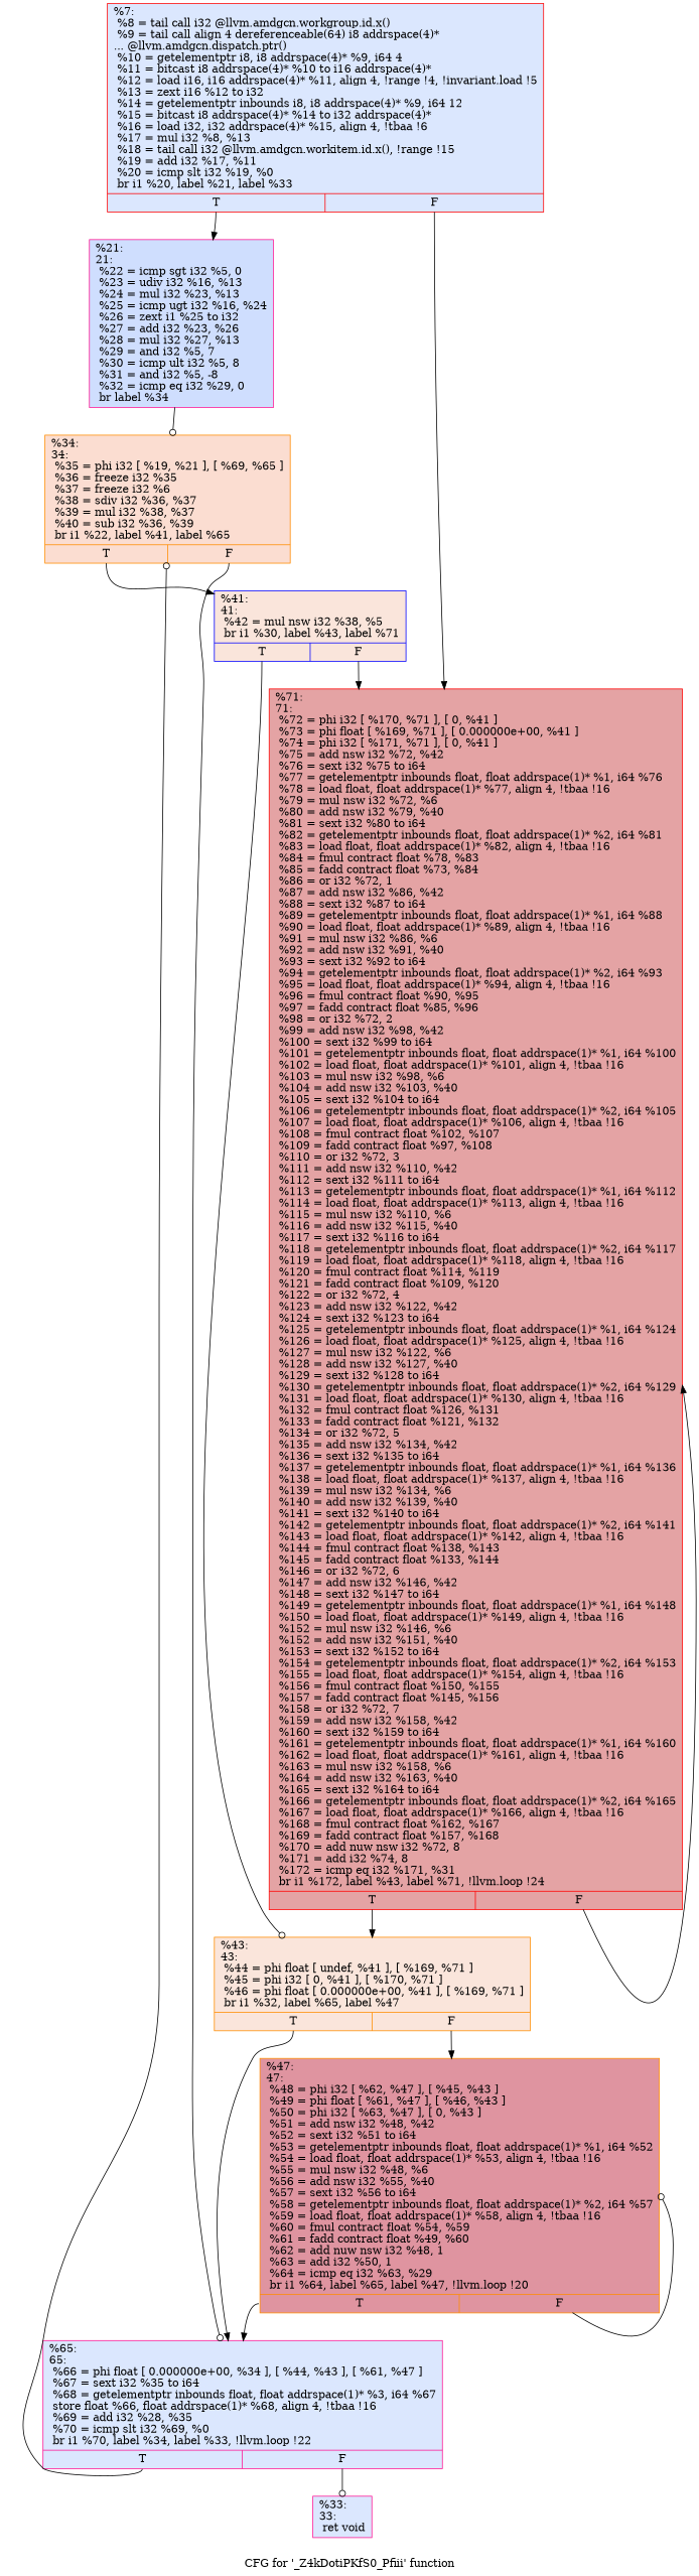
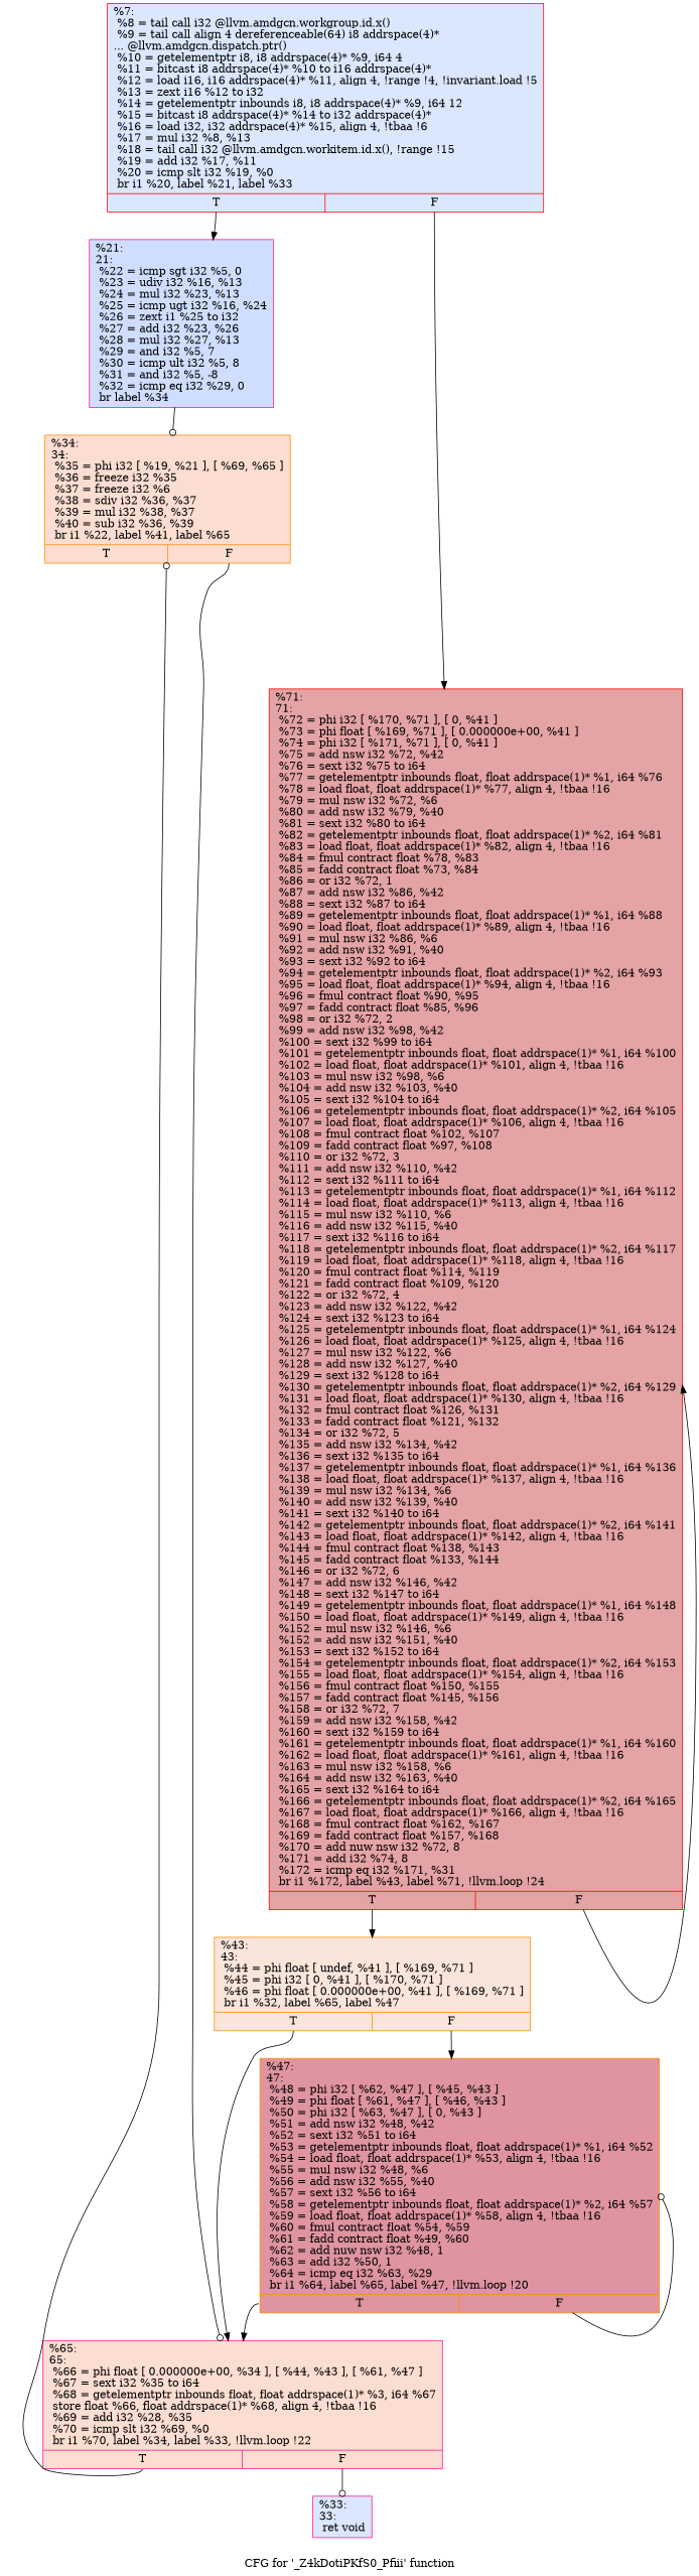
  digraph {
    label="CFG for '_Z4kDotiPKfS0_Pfiii' function"
    node [color=deeppink fillcolor="#aec9fc70" shape=record style=filled]
    edge [arrowhead=normal tailport=s0]
    n1 [color=red label="{%7:\l  %8 = tail call i32 @llvm.amdgcn.workgroup.id.x()\l  %9 = tail call align 4 dereferenceable(64) i8 addrspace(4)*\l... @llvm.amdgcn.dispatch.ptr()\l  %10 = getelementptr i8, i8 addrspace(4)* %9, i64 4\l  %11 = bitcast i8 addrspace(4)* %10 to i16 addrspace(4)*\l  %12 = load i16, i16 addrspace(4)* %11, align 4, !range !4, !invariant.load !5\l  %13 = zext i16 %12 to i32\l  %14 = getelementptr inbounds i8, i8 addrspace(4)* %9, i64 12\l  %15 = bitcast i8 addrspace(4)* %14 to i32 addrspace(4)*\l  %16 = load i32, i32 addrspace(4)* %15, align 4, !tbaa !6\l  %17 = mul i32 %8, %13\l  %18 = tail call i32 @llvm.amdgcn.workitem.id.x(), !range !15\l  %19 = add i32 %17, %11\l  %20 = icmp slt i32 %19, %0\l  br i1 %20, label %21, label %33\l|{<s0>T|<s1>F}}"]
    n2 [fillcolor="#93b5fe70" label="{%21:\l21:                                               \l  %22 = icmp sgt i32 %5, 0\l  %23 = udiv i32 %16, %13\l  %24 = mul i32 %23, %13\l  %25 = icmp ugt i32 %16, %24\l  %26 = zext i1 %25 to i32\l  %27 = add i32 %23, %26\l  %28 = mul i32 %27, %13\l  %29 = and i32 %5, 7\l  %30 = icmp ult i32 %5, 8\l  %31 = and i32 %5, -8\l  %32 = icmp eq i32 %29, 0\l  br label %34\l}"]
    n3 [color=red fillcolor="#c32e3170" label="{%71:\l71:                                               \l  %72 = phi i32 [ %170, %71 ], [ 0, %41 ]\l  %73 = phi float [ %169, %71 ], [ 0.000000e+00, %41 ]\l  %74 = phi i32 [ %171, %71 ], [ 0, %41 ]\l  %75 = add nsw i32 %72, %42\l  %76 = sext i32 %75 to i64\l  %77 = getelementptr inbounds float, float addrspace(1)* %1, i64 %76\l  %78 = load float, float addrspace(1)* %77, align 4, !tbaa !16\l  %79 = mul nsw i32 %72, %6\l  %80 = add nsw i32 %79, %40\l  %81 = sext i32 %80 to i64\l  %82 = getelementptr inbounds float, float addrspace(1)* %2, i64 %81\l  %83 = load float, float addrspace(1)* %82, align 4, !tbaa !16\l  %84 = fmul contract float %78, %83\l  %85 = fadd contract float %73, %84\l  %86 = or i32 %72, 1\l  %87 = add nsw i32 %86, %42\l  %88 = sext i32 %87 to i64\l  %89 = getelementptr inbounds float, float addrspace(1)* %1, i64 %88\l  %90 = load float, float addrspace(1)* %89, align 4, !tbaa !16\l  %91 = mul nsw i32 %86, %6\l  %92 = add nsw i32 %91, %40\l  %93 = sext i32 %92 to i64\l  %94 = getelementptr inbounds float, float addrspace(1)* %2, i64 %93\l  %95 = load float, float addrspace(1)* %94, align 4, !tbaa !16\l  %96 = fmul contract float %90, %95\l  %97 = fadd contract float %85, %96\l  %98 = or i32 %72, 2\l  %99 = add nsw i32 %98, %42\l  %100 = sext i32 %99 to i64\l  %101 = getelementptr inbounds float, float addrspace(1)* %1, i64 %100\l  %102 = load float, float addrspace(1)* %101, align 4, !tbaa !16\l  %103 = mul nsw i32 %98, %6\l  %104 = add nsw i32 %103, %40\l  %105 = sext i32 %104 to i64\l  %106 = getelementptr inbounds float, float addrspace(1)* %2, i64 %105\l  %107 = load float, float addrspace(1)* %106, align 4, !tbaa !16\l  %108 = fmul contract float %102, %107\l  %109 = fadd contract float %97, %108\l  %110 = or i32 %72, 3\l  %111 = add nsw i32 %110, %42\l  %112 = sext i32 %111 to i64\l  %113 = getelementptr inbounds float, float addrspace(1)* %1, i64 %112\l  %114 = load float, float addrspace(1)* %113, align 4, !tbaa !16\l  %115 = mul nsw i32 %110, %6\l  %116 = add nsw i32 %115, %40\l  %117 = sext i32 %116 to i64\l  %118 = getelementptr inbounds float, float addrspace(1)* %2, i64 %117\l  %119 = load float, float addrspace(1)* %118, align 4, !tbaa !16\l  %120 = fmul contract float %114, %119\l  %121 = fadd contract float %109, %120\l  %122 = or i32 %72, 4\l  %123 = add nsw i32 %122, %42\l  %124 = sext i32 %123 to i64\l  %125 = getelementptr inbounds float, float addrspace(1)* %1, i64 %124\l  %126 = load float, float addrspace(1)* %125, align 4, !tbaa !16\l  %127 = mul nsw i32 %122, %6\l  %128 = add nsw i32 %127, %40\l  %129 = sext i32 %128 to i64\l  %130 = getelementptr inbounds float, float addrspace(1)* %2, i64 %129\l  %131 = load float, float addrspace(1)* %130, align 4, !tbaa !16\l  %132 = fmul contract float %126, %131\l  %133 = fadd contract float %121, %132\l  %134 = or i32 %72, 5\l  %135 = add nsw i32 %134, %42\l  %136 = sext i32 %135 to i64\l  %137 = getelementptr inbounds float, float addrspace(1)* %1, i64 %136\l  %138 = load float, float addrspace(1)* %137, align 4, !tbaa !16\l  %139 = mul nsw i32 %134, %6\l  %140 = add nsw i32 %139, %40\l  %141 = sext i32 %140 to i64\l  %142 = getelementptr inbounds float, float addrspace(1)* %2, i64 %141\l  %143 = load float, float addrspace(1)* %142, align 4, !tbaa !16\l  %144 = fmul contract float %138, %143\l  %145 = fadd contract float %133, %144\l  %146 = or i32 %72, 6\l  %147 = add nsw i32 %146, %42\l  %148 = sext i32 %147 to i64\l  %149 = getelementptr inbounds float, float addrspace(1)* %1, i64 %148\l  %150 = load float, float addrspace(1)* %149, align 4, !tbaa !16\l  %152 = mul nsw i32 %146, %6\l  %152 = add nsw i32 %151, %40\l  %153 = sext i32 %152 to i64\l  %154 = getelementptr inbounds float, float addrspace(1)* %2, i64 %153\l  %155 = load float, float addrspace(1)* %154, align 4, !tbaa !16\l  %156 = fmul contract float %150, %155\l  %157 = fadd contract float %145, %156\l  %158 = or i32 %72, 7\l  %159 = add nsw i32 %158, %42\l  %160 = sext i32 %159 to i64\l  %161 = getelementptr inbounds float, float addrspace(1)* %1, i64 %160\l  %162 = load float, float addrspace(1)* %161, align 4, !tbaa !16\l  %163 = mul nsw i32 %158, %6\l  %164 = add nsw i32 %163, %40\l  %165 = sext i32 %164 to i64\l  %166 = getelementptr inbounds float, float addrspace(1)* %2, i64 %165\l  %167 = load float, float addrspace(1)* %166, align 4, !tbaa !16\l  %168 = fmul contract float %162, %167\l  %169 = fadd contract float %157, %168\l  %170 = add nuw nsw i32 %72, 8\l  %171 = add i32 %74, 8\l  %172 = icmp eq i32 %171, %31\l  br i1 %172, label %43, label %71, !llvm.loop !24\l|{<s0>T|<s1>F}}"]
    n4 [color=darkorange fillcolor="#f7b39670" label="{%34:\l34:                                               \l  %35 = phi i32 [ %19, %21 ], [ %69, %65 ]\l  %36 = freeze i32 %35\l  %37 = freeze i32 %6\l  %38 = sdiv i32 %36, %37\l  %39 = mul i32 %38, %37\l  %40 = sub i32 %36, %39\l  br i1 %22, label %41, label %65\l|{<s0>T|<s1>F}}"]
    n5 [label="{%33:\l33:                                               \l  ret void\l}"]
-   n6 [color=blue fillcolor="#f4c5ad70" label="{%41:\l41:                                               \l  %42 = mul nsw i32 %38, %5\l  br i1 %30, label %43, label %71\l|{<s0>T|<s1>F}}"]
-   n7 [label="{%65:\l65:                                               \l  %66 = phi float [ 0.000000e+00, %34 ], [ %44, %43 ], [ %61, %47 ]\l  %67 = sext i32 %35 to i64\l  %68 = getelementptr inbounds float, float addrspace(1)* %3, i64 %67\l  store float %66, float addrspace(1)* %68, align 4, !tbaa !16\l  %69 = add i32 %28, %35\l  %70 = icmp slt i32 %69, %0\l  br i1 %70, label %34, label %33, !llvm.loop !22\l|{<s0>T|<s1>F}}"]
+   n7 [fillcolor="#f7b39670" label="{%65:\l65:                                               \l  %66 = phi float [ 0.000000e+00, %34 ], [ %44, %43 ], [ %61, %47 ]\l  %67 = sext i32 %35 to i64\l  %68 = getelementptr inbounds float, float addrspace(1)* %3, i64 %67\l  store float %66, float addrspace(1)* %68, align 4, !tbaa !16\l  %69 = add i32 %28, %35\l  %70 = icmp slt i32 %69, %0\l  br i1 %70, label %34, label %33, !llvm.loop !22\l|{<s0>T|<s1>F}}"]
    n8 [color=darkorange fillcolor="#f4c5ad70" label="{%43:\l43:                                               \l  %44 = phi float [ undef, %41 ], [ %169, %71 ]\l  %45 = phi i32 [ 0, %41 ], [ %170, %71 ]\l  %46 = phi float [ 0.000000e+00, %41 ], [ %169, %71 ]\l  br i1 %32, label %65, label %47\l|{<s0>T|<s1>F}}"]
    n9 [color=darkorange fillcolor="#b70d2870" label="{%47:\l47:                                               \l  %48 = phi i32 [ %62, %47 ], [ %45, %43 ]\l  %49 = phi float [ %61, %47 ], [ %46, %43 ]\l  %50 = phi i32 [ %63, %47 ], [ 0, %43 ]\l  %51 = add nsw i32 %48, %42\l  %52 = sext i32 %51 to i64\l  %53 = getelementptr inbounds float, float addrspace(1)* %1, i64 %52\l  %54 = load float, float addrspace(1)* %53, align 4, !tbaa !16\l  %55 = mul nsw i32 %48, %6\l  %56 = add nsw i32 %55, %40\l  %57 = sext i32 %56 to i64\l  %58 = getelementptr inbounds float, float addrspace(1)* %2, i64 %57\l  %59 = load float, float addrspace(1)* %58, align 4, !tbaa !16\l  %60 = fmul contract float %54, %59\l  %61 = fadd contract float %49, %60\l  %62 = add nuw nsw i32 %48, 1\l  %63 = add i32 %50, 1\l  %64 = icmp eq i32 %63, %29\l  br i1 %64, label %65, label %47, !llvm.loop !20\l|{<s0>T|<s1>F}}"]
    n1 -> n2
    n1 -> n3 [tailport=s1]
    n2 -> n4 [arrowhead=odot]
    n3 -> n3 [tailport=s1]
    n3 -> n8
-   n4 -> n6
    n4 -> n7 [arrowhead=odot tailport=s1]
-   n6 -> n3 [tailport=s1]
-   n6 -> n8 [arrowhead=odot]
    n7 -> n4 [arrowhead=odot]
    n7 -> n5 [arrowhead=odot tailport=s1]
    n8 -> n7
    n8 -> n9 [tailport=s1]
    n9 -> n7
    n9 -> n9 [arrowhead=odot tailport=s1]
  }
